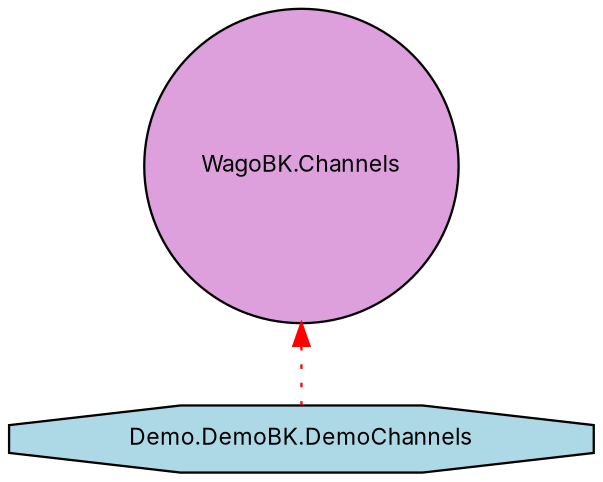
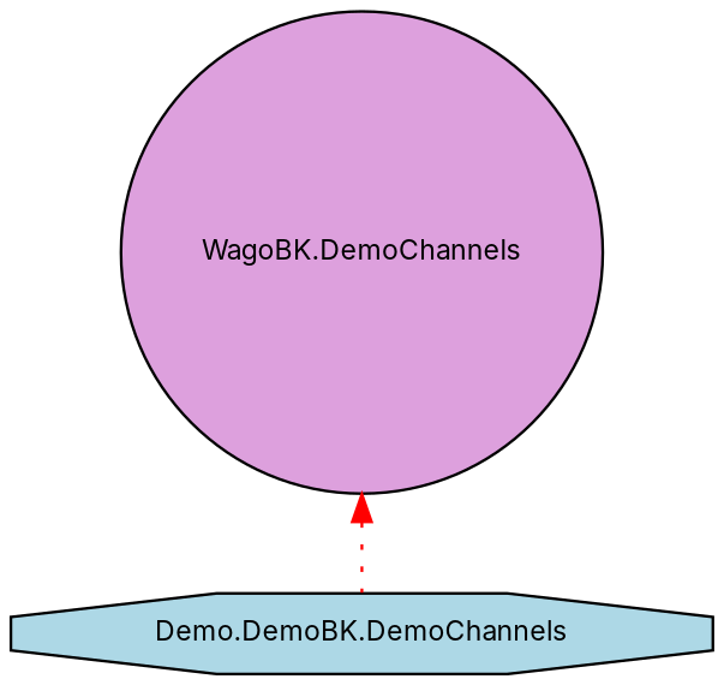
  digraph {
    fontname=Inter
    node [color=black fontname=Inter fontsize=10 style=filled]
-   n1 [fillcolor=plum fontcolor=black height=0.2 label="WagoBK.Channels" shape=circle width=0.4]
+   n1 [fillcolor=plum fontcolor=black height=0.2 label="WagoBK.DemoChannels" shape=circle width=0.4]
    n2 [fillcolor=lightblue height=0.2 label="Demo.DemoBK.DemoChannels" shape=octagon width=0.4]
    n1 -> n2 [color=red dir=back fontname=Inter fontsize=10 labelfontname=Arial labelfontsize=10 style=dotted]
  }
